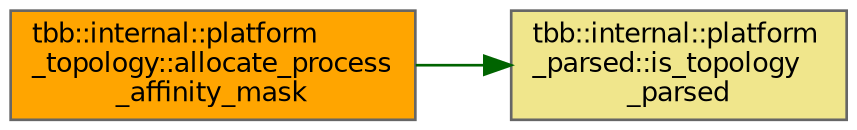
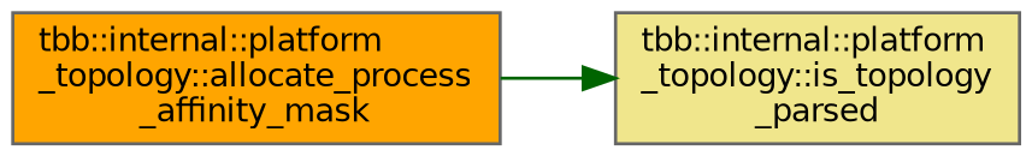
  digraph {
    rankdir=LR
    node [fontname=Helvetica fontsize=10 shape=box style=filled]
    n1 [color=gray40 fillcolor=orange fontcolor=black height=0.2 label="tbb::internal::platform\l_topology::allocate_process\l_affinity_mask" width=0.4]
-   n2 [color=grey40 fillcolor=khaki height=0.2 label="tbb::internal::platform\l_parsed::is_topology\l_parsed" width=0.4]
+   n2 [color=grey40 fillcolor=khaki height=0.2 label="tbb::internal::platform\l_topology::is_topology\l_parsed" width=0.4]
    n1 -> n2 [color=darkgreen fontname=Helvetica fontsize=10 labelfontname=Helvetica labelfontsize=10 style=solid]
  }
